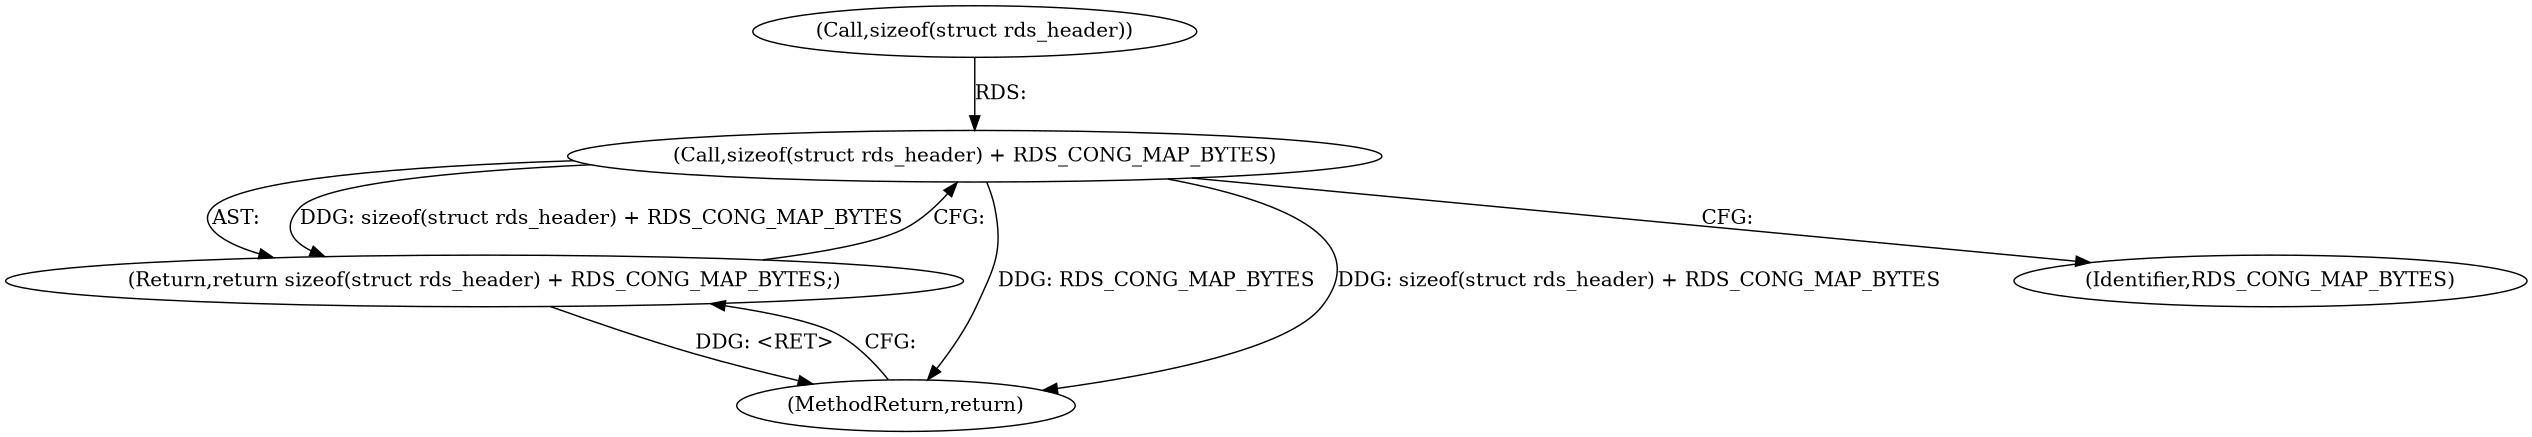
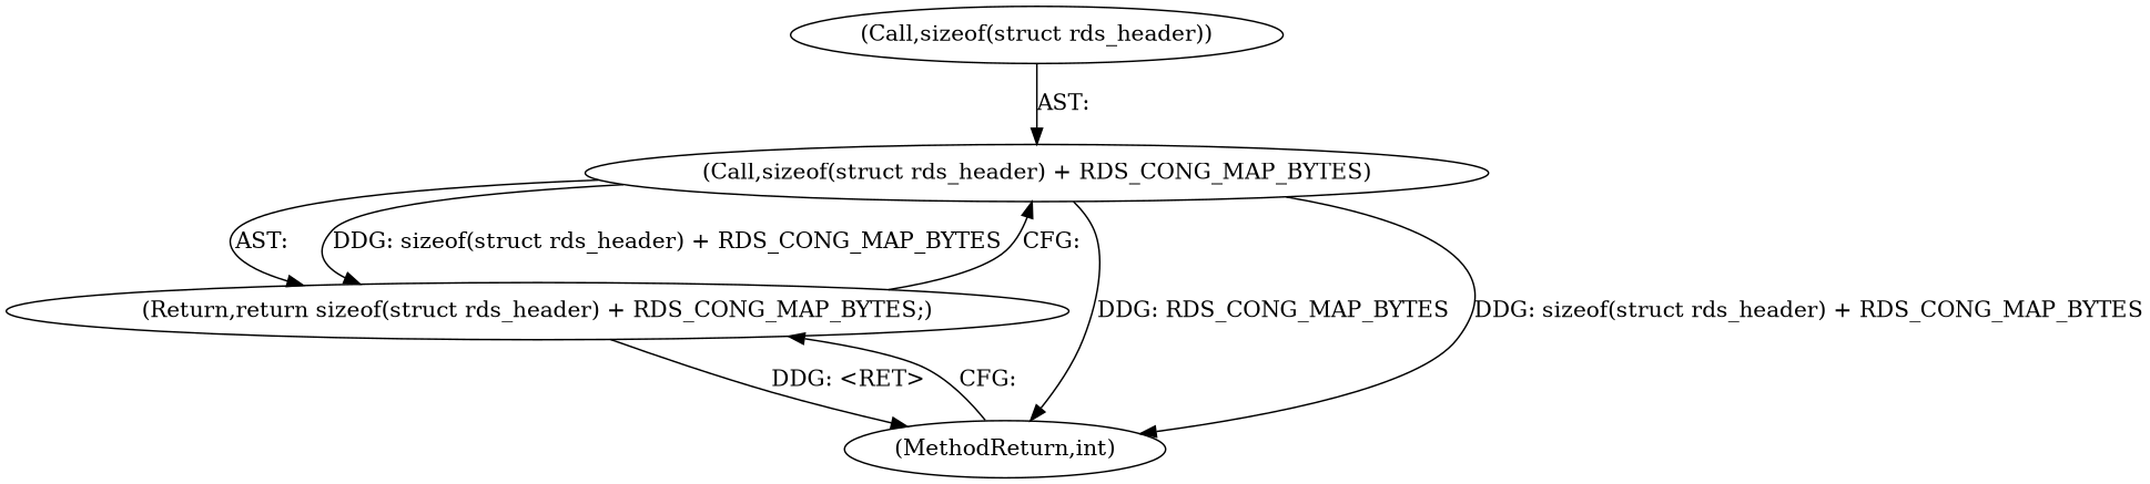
  digraph {
    n1 [label="(Call,sizeof(struct rds_header) + RDS_CONG_MAP_BYTES)"]
    n2 [label="(Return,return sizeof(struct rds_header) + RDS_CONG_MAP_BYTES;)"]
-   n3 [label="(MethodReturn,return)"]
-   n4 [label="(Identifier,RDS_CONG_MAP_BYTES)"]
+   n3 [label="(MethodReturn,int)"]
    n5 [label="(Call,sizeof(struct rds_header))"]
    n1 -> n2 [label="AST: "]
    n1 -> n2 [label="DDG: sizeof(struct rds_header) + RDS_CONG_MAP_BYTES"]
    n1 -> n3 [label="DDG: RDS_CONG_MAP_BYTES"]
    n1 -> n3 [label="DDG: sizeof(struct rds_header) + RDS_CONG_MAP_BYTES"]
-   n1 -> n4 [label="CFG: "]
    n2 -> n1 [label="CFG: "]
    n2 -> n3 [label="DDG: <RET>"]
    n3 -> n2 [label="CFG: "]
-   n5 -> n1 [label="RDS: "]
+   n5 -> n1 [label="AST: "]
  }
